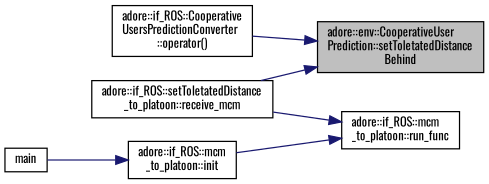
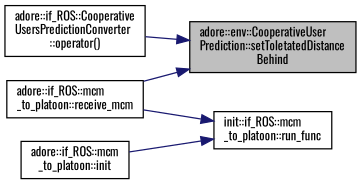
  digraph {
    fontname=Oswald
    rankdir=RL
    node [color=black fillcolor=white fontname=Oswald fontsize=10 shape=record style=filled]
    edge [color=midnightblue dir=back fontname=Oswald fontsize=10 labelfontname=Helvetica labelfontsize=10 style=solid]
    n1 [fillcolor=grey75 fontcolor=black height=0.2 label="adore::env::CooperativeUser\lPrediction::setToletatedDistance\lBehind" width=0.4]
    n2 [height=0.2 label="adore::if_ROS::Cooperative\lUsersPredictionConverter\l::operator()" width=0.4]
-   n3 [height=0.2 label="adore::if_ROS::setToletatedDistance\l_to_platoon::receive_mcm" width=0.4]
-   n4 [height=0.2 label="adore::if_ROS::mcm\l_to_platoon::run_func" width=0.4]
+   n3 [height=0.2 label="adore::if_ROS::mcm\l_to_platoon::receive_mcm" width=0.4]
+   n4 [height=0.2 label="init::if_ROS::mcm\l_to_platoon::run_func" width=0.4]
    n5 [height=0.2 label="adore::if_ROS::mcm\l_to_platoon::init" width=0.4]
-   n6 [height=0.2 label=main width=0.4]
    n1 -> n2
    n1 -> n3
    n4 -> n3
    n4 -> n5
-   n5 -> n6
  }
